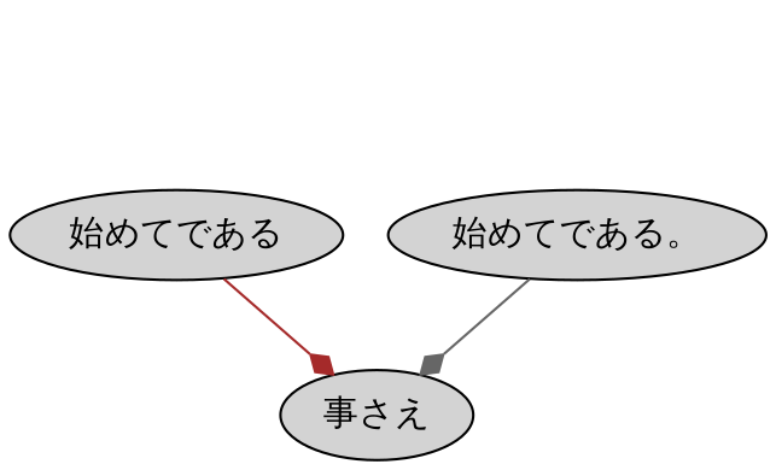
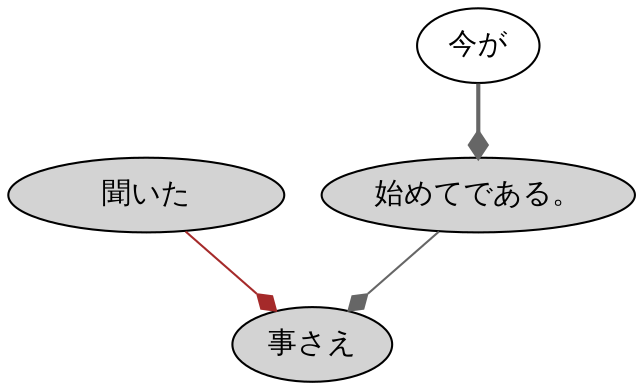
  digraph {
    fontname="Courier Prime"
    node [fillcolor=lightgrey fontname="Courier Prime" style=filled]
    edge [arrowhead=diamond color=gray40 fontname="Courier Prime" style=solid]
-   n1 [label="始めてである"]
+   n1 [label="聞いた"]
    n2 [label="事さえ"]
    n3 [label="始めてである。"]
+   n4 [fillcolor=white label="今が"]
    n1 -> n2 [color=brown]
    n3 -> n2
+   n4 -> n3 [style=bold]
  }
